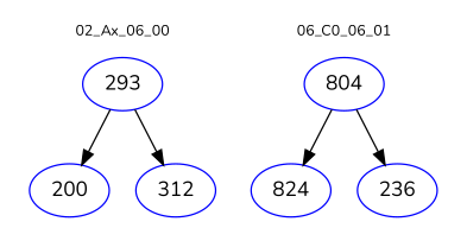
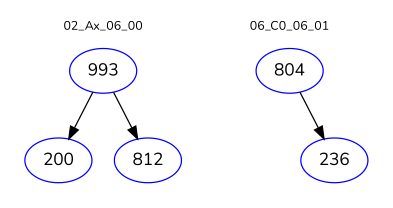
  digraph {
    fontname=Nunito
    node [color=blue fontname=Nunito]
    edge [color=black fontname=Nunito]
-   n1 [label=293]
+   n1 [label=993]
    n2 [label=200]
-   n3 [label=312]
+   n3 [label=812]
    n4 [label=804]
-   n5 [label=824]
    n6 [label=236]
    subgraph cluster_1 {
      color=white
      fontsize=10
      label="02_Ax_06_00"
      n1
      n2
      n3
    }
    subgraph cluster_2 {
      color=white
      fontsize=10
      label="06_C0_06_01"
      n4
-     n5
      n6
    }
    n1 -> n2
    n1 -> n3
-   n4 -> n5
    n4 -> n6
  }
